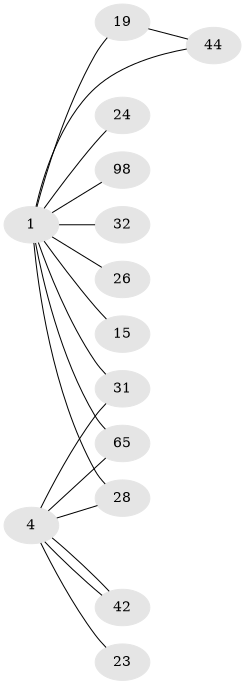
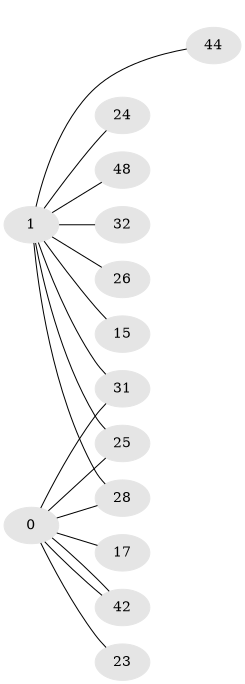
  graph {
    rankdir=LR
    node [color=gray90 style=filled]
    1 [super="+9+2+13+8"]
    n2 [label=32 super="+15"]
    n3 [label=26]
    n4 [label=15]
-   19 [super="+22"]
    n6 [label=31]
    24 [super="+37"]
-   25 [super="+40+33" label=65]
+   25 [super="+40+33"]
    28 [super="+50"]
    44
-   48 [label=98]
-   4 [super="+6+27+20+39+32"]
+   48
+   4 [super="+6+27+20+39+32" label=0]
+   17
    42
    n15 [label=23]
    1 -- n2 [weight=4]
    1 -- n3 [weight=2]
    1 -- n4 [weight=2]
-   1 -- 19 [weight=4]
    1 -- n6
    1 -- 24 [weight=3]
    1 -- 25 [weight=2]
    1 -- 28 [weight=2]
    1 -- 44
    1 -- 48 [weight=2]
-   19 -- 44
    4 -- n6
    4 -- 25 [weight=3]
    4 -- 28 [weight=2]
+   4 -- 17 [weight=3]
    4 -- 42
    4 -- 42
    4 -- n15
  }
